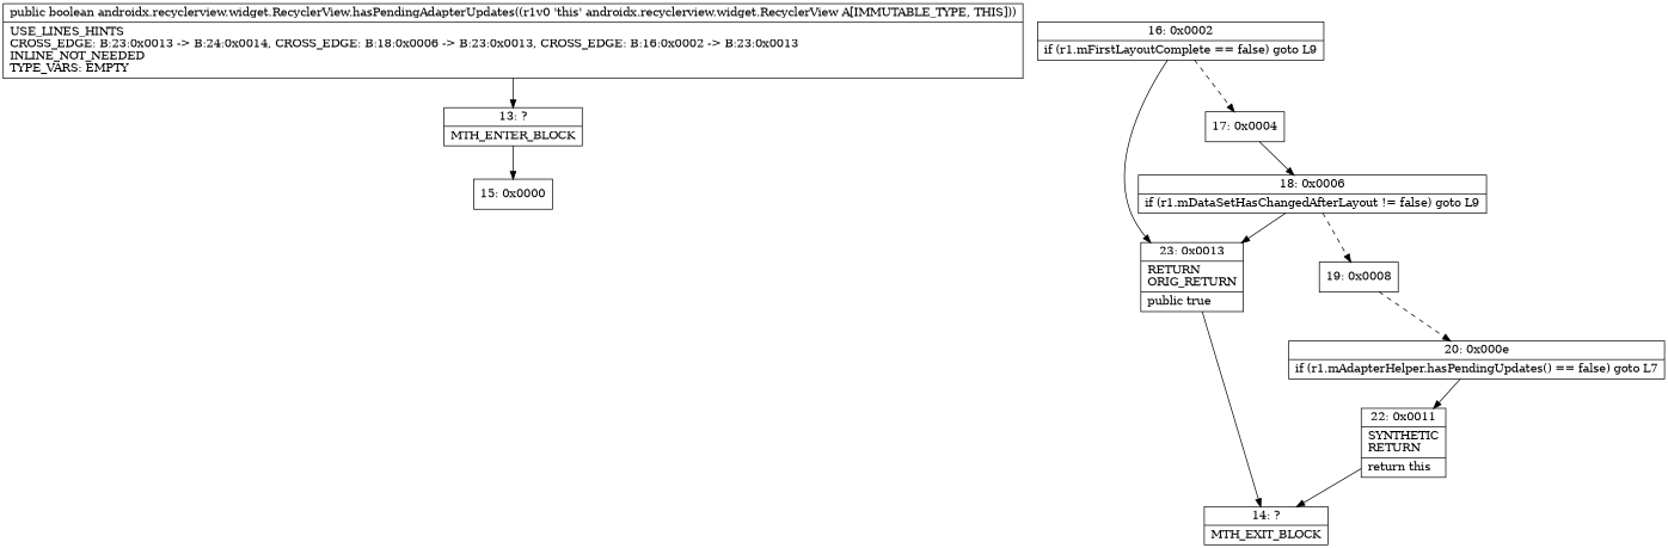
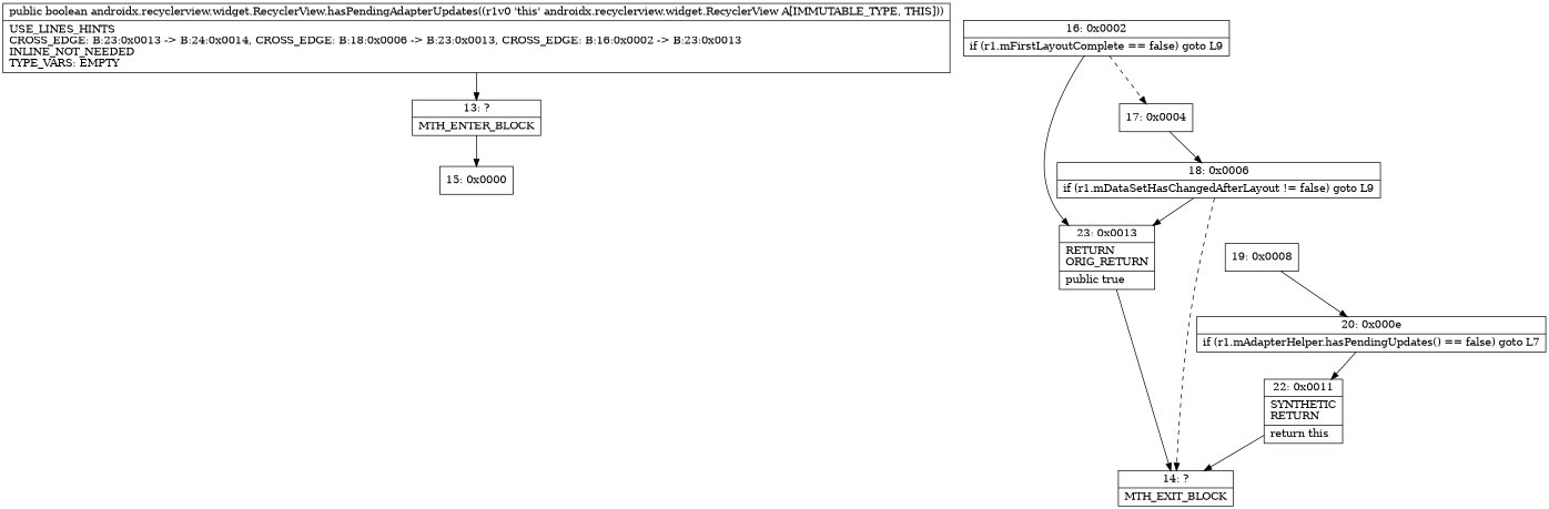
  digraph {
    node [shape=record]
    n1 [label="{13\:\ ?|MTH_ENTER_BLOCK\l}"]
    n2 [label="{15\:\ 0x0000}"]
    n3 [label="{16\:\ 0x0002|if (r1.mFirstLayoutComplete == false) goto L9\l}"]
    n4 [label="{17\:\ 0x0004}"]
    n5 [label="{23\:\ 0x0013|RETURN\lORIG_RETURN\l|public true\l}"]
    n6 [label="{18\:\ 0x0006|if (r1.mDataSetHasChangedAfterLayout != false) goto L9\l}"]
    n7 [label="{14\:\ ?|MTH_EXIT_BLOCK\l}"]
    n8 [label="{19\:\ 0x0008}"]
    n9 [label="{20\:\ 0x000e|if (r1.mAdapterHelper.hasPendingUpdates() == false) goto L7\l}"]
    n10 [label="{22\:\ 0x0011|SYNTHETIC\lRETURN\l|return this\l}"]
    n11 [label="{public boolean androidx.recyclerview.widget.RecyclerView.hasPendingAdapterUpdates((r1v0 'this' androidx.recyclerview.widget.RecyclerView A[IMMUTABLE_TYPE, THIS]))  | USE_LINES_HINTS\lCROSS_EDGE: B:23:0x0013 \-\> B:24:0x0014, CROSS_EDGE: B:18:0x0006 \-\> B:23:0x0013, CROSS_EDGE: B:16:0x0002 \-\> B:23:0x0013\lINLINE_NOT_NEEDED\lTYPE_VARS: EMPTY\l}"]
    n1 -> n2
    n3 -> n4 [style=dashed]
    n3 -> n5
    n4 -> n6
    n5 -> n7
    n6 -> n5
-   n6 -> n8 [style=dashed]
-   n8 -> n9 [style=dashed]
+   n6 -> n7 [style=dashed]
+   n8 -> n9
    n9 -> n10
    n10 -> n7
    n11 -> n1
  }
